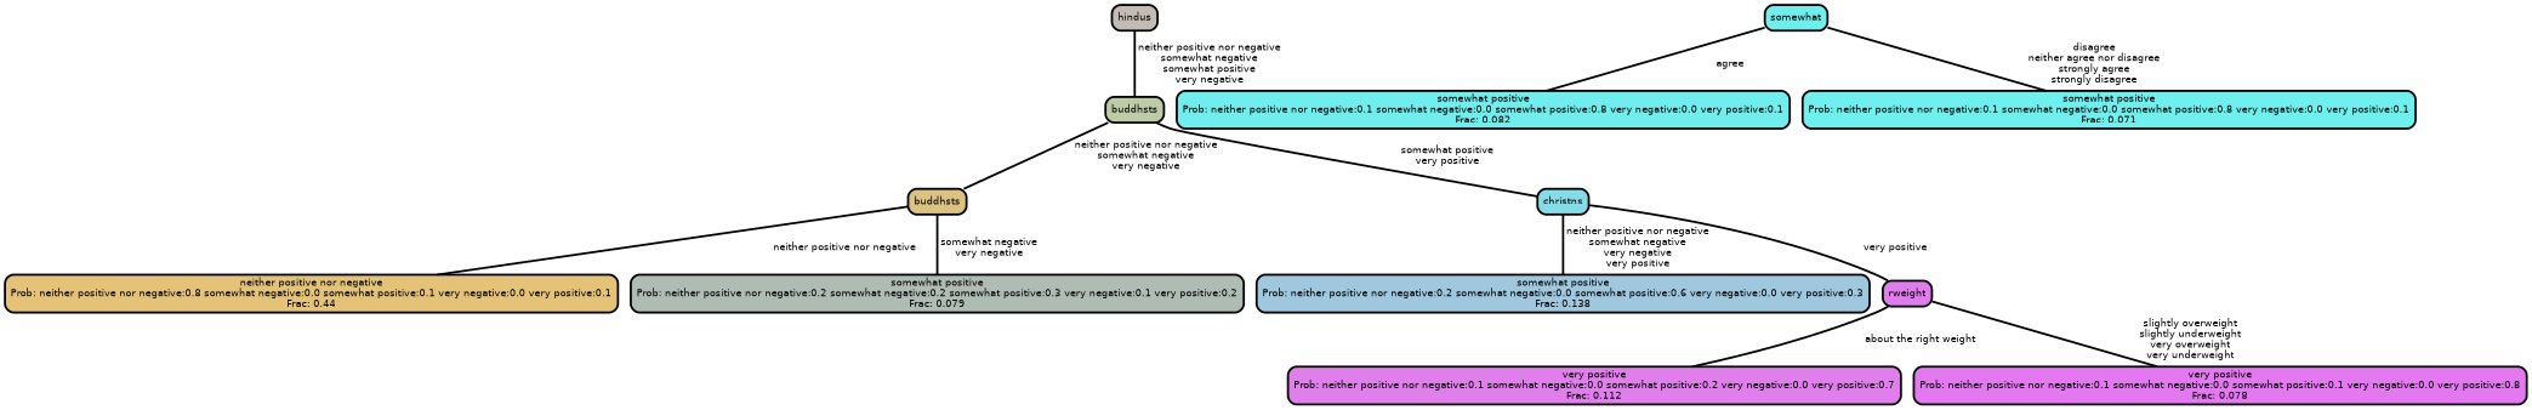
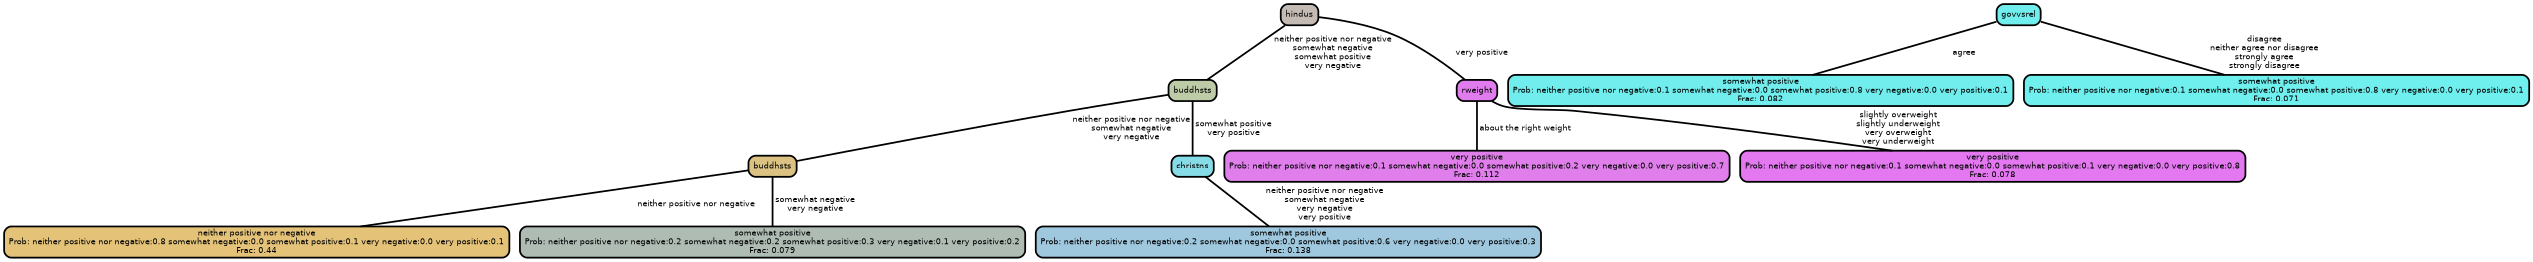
  graph {
    ranksep="0 equally"
    splines=straight
    node [color=black fontcolor=black fontname=helvetica penwidth=3 shape=box style="filled, rounded"]
    edge [color=black fontname=helvetica penwidth=3]
    n1 [fillcolor="#e4c379" label="neither positive nor negative\nProb: neither positive nor negative:0.8 somewhat negative:0.0 somewhat positive:0.1 very negative:0.0 very positive:0.1\nFrac: 0.44"]
    n2 [fillcolor="#dcc282" label=buddhsts]
    n3 [fillcolor="#aebcb4" label="somewhat positive\nProb: neither positive nor negative:0.2 somewhat negative:0.2 somewhat positive:0.3 very negative:0.1 very positive:0.2\nFrac: 0.079"]
    n4 [fillcolor="#bdcba6" label=buddhsts]
    n5 [fillcolor="#86dce6" label=christns]
    n6 [fillcolor="#9fc8df" label="somewhat positive\nProb: neither positive nor negative:0.2 somewhat negative:0.0 somewhat positive:0.6 very negative:0.0 very positive:0.3\nFrac: 0.138"]
    n7 [fillcolor="#71eded" label="somewhat positive\nProb: neither positive nor negative:0.1 somewhat negative:0.0 somewhat positive:0.8 very negative:0.0 very positive:0.1\nFrac: 0.082"]
-   n8 [fillcolor="#70eeed" label=somewhat]
+   n8 [fillcolor="#70eeed" label=govvsrel]
    n9 [fillcolor="#6fefed" label="somewhat positive\nProb: neither positive nor negative:0.1 somewhat negative:0.0 somewhat positive:0.8 very negative:0.0 very positive:0.1\nFrac: 0.071"]
    n10 [fillcolor="#c4bcb4" label=hindus]
    n11 [fillcolor="#e17cee" label=rweight]
    n12 [fillcolor="#e07feb" label="very positive\nProb: neither positive nor negative:0.1 somewhat negative:0.0 somewhat positive:0.2 very negative:0.0 very positive:0.7\nFrac: 0.112"]
    n13 [fillcolor="#e378f1" label="very positive\nProb: neither positive nor negative:0.1 somewhat negative:0.0 somewhat positive:0.1 very negative:0.0 very positive:0.8\nFrac: 0.078"]
    subgraph sub_1 {
      rank=same
    }
    n2 -- n1 [label=" neither positive nor negative"]
    n2 -- n3 [label=" somewhat negative\n very negative"]
    n4 -- n2 [label=" neither positive nor negative\n somewhat negative\n very negative"]
    n4 -- n5 [label=" somewhat positive\n very positive"]
    n5 -- n6 [label=" neither positive nor negative\n somewhat negative\n very negative\n very positive"]
    n8 -- n7 [label=" agree"]
    n8 -- n9 [label=" disagree\n neither agree nor disagree\n strongly agree\n strongly disagree"]
    n10 -- n4 [label=" neither positive nor negative\n somewhat negative\n somewhat positive\n very negative"]
-   n5 -- n11 [label=" very positive"]
+   n10 -- n11 [label=" very positive"]
    n11 -- n12 [label=" about the right weight"]
    n11 -- n13 [label=" slightly overweight\n slightly underweight\n very overweight\n very underweight"]
  }
